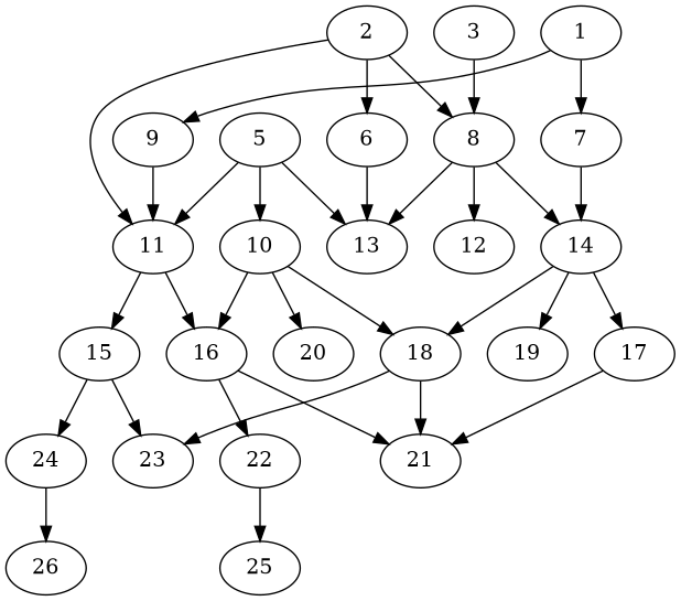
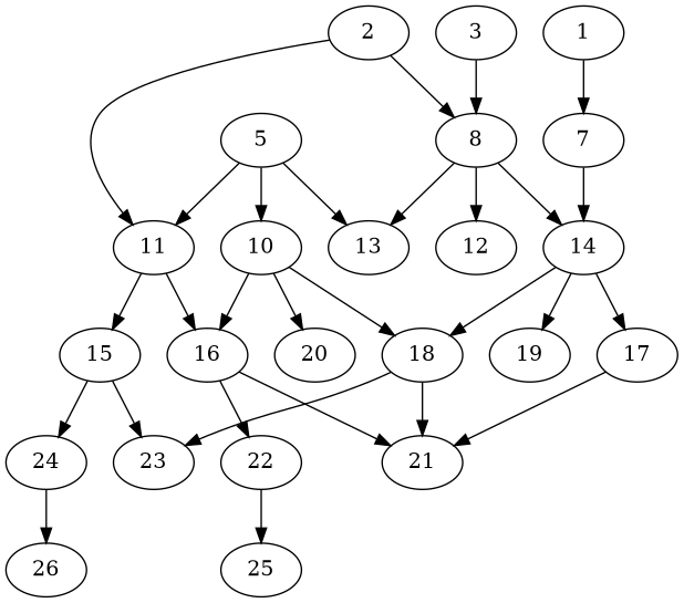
  digraph {
    node [alpha=0.19]
    1 [alpha=0.05 expect_size=652173476790009856]
    7 [alpha=0.03 expect_size=179503575758386368]
-   9 [expect_size=1893057488922632]
    14 [alpha=0.07 expect_size=88586807305890224]
    11 [alpha=0.07 expect_size=149489062430900224]
    18 [alpha=0.09 expect_size=29412690664466939904]
    17 [alpha=0.10 expect_size=8819270181139983]
    19 [alpha=0.10 expect_size=112240176011045824]
    16 [alpha=0.18 expect_size=17053521158399328256]
    15 [alpha=0.16 expect_size=73910657958084944]
    2 [alpha=0.18 expect_size=26842857065202843648]
-   6 [alpha=0.02 expect_size=846698548379516928]
    8 [alpha=0.07 expect_size=8673633815152820224]
    5 [alpha=0.01 expect_size=15698121943395952]
    10 [alpha=0.09 expect_size=113831983206539198464]
    13 [alpha=0.09 expect_size=92251029695381552]
    12 [expect_size=9527385208389522]
    20 [alpha=0.05 expect_size=623577045761997568]
    3 [expect_size=4261083696402660]
    21 [alpha=0.06 expect_size=159630372662497408]
    22 [alpha=0.02 expect_size=59151254993196023808]
    23 [alpha=0.16 expect_size=45865694888297720]
    24 [alpha=0.10 expect_size=112179241757492379648]
    25 [alpha=0.03 expect_size=266512463410111040]
    26 [alpha=0.14 expect_size=1066090473637464]
    1 -> 7
-   1 -> 9
    7 -> 14
-   9 -> 11
    14 -> 18
    14 -> 17
    14 -> 19
    11 -> 16
    11 -> 15
    18 -> 21
    18 -> 23
    17 -> 21
    16 -> 21
    16 -> 22
    15 -> 23
    15 -> 24
    2 -> 11
-   2 -> 6
    2 -> 8
-   6 -> 13
    8 -> 14
    8 -> 13
    8 -> 12
    5 -> 11
    5 -> 10
    5 -> 13
    10 -> 18
    10 -> 16
    10 -> 20
    3 -> 8
    22 -> 25
    24 -> 26
  }
